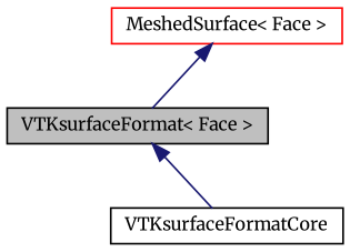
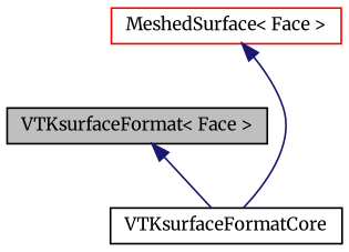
  digraph {
    fontname=Merriweather
    node [color=black fontname=Merriweather fontsize=10 shape=record]
    edge [color=midnightblue dir=back fontname=Merriweather fontsize=10 labelfontname=FreeSans labelfontsize=10 style=solid]
    n1 [fillcolor=grey75 fontcolor=black height=0.2 label="VTKsurfaceFormat\< Face \>" style=filled width=0.4]
    n2 [height=0.2 label=VTKsurfaceFormatCore width=0.4]
    n3 [color=red height=0.2 label="MeshedSurface\< Face \>" width=0.4]
    n1 -> n2
-   n3 -> n1
+   n3 -> n2
  }
